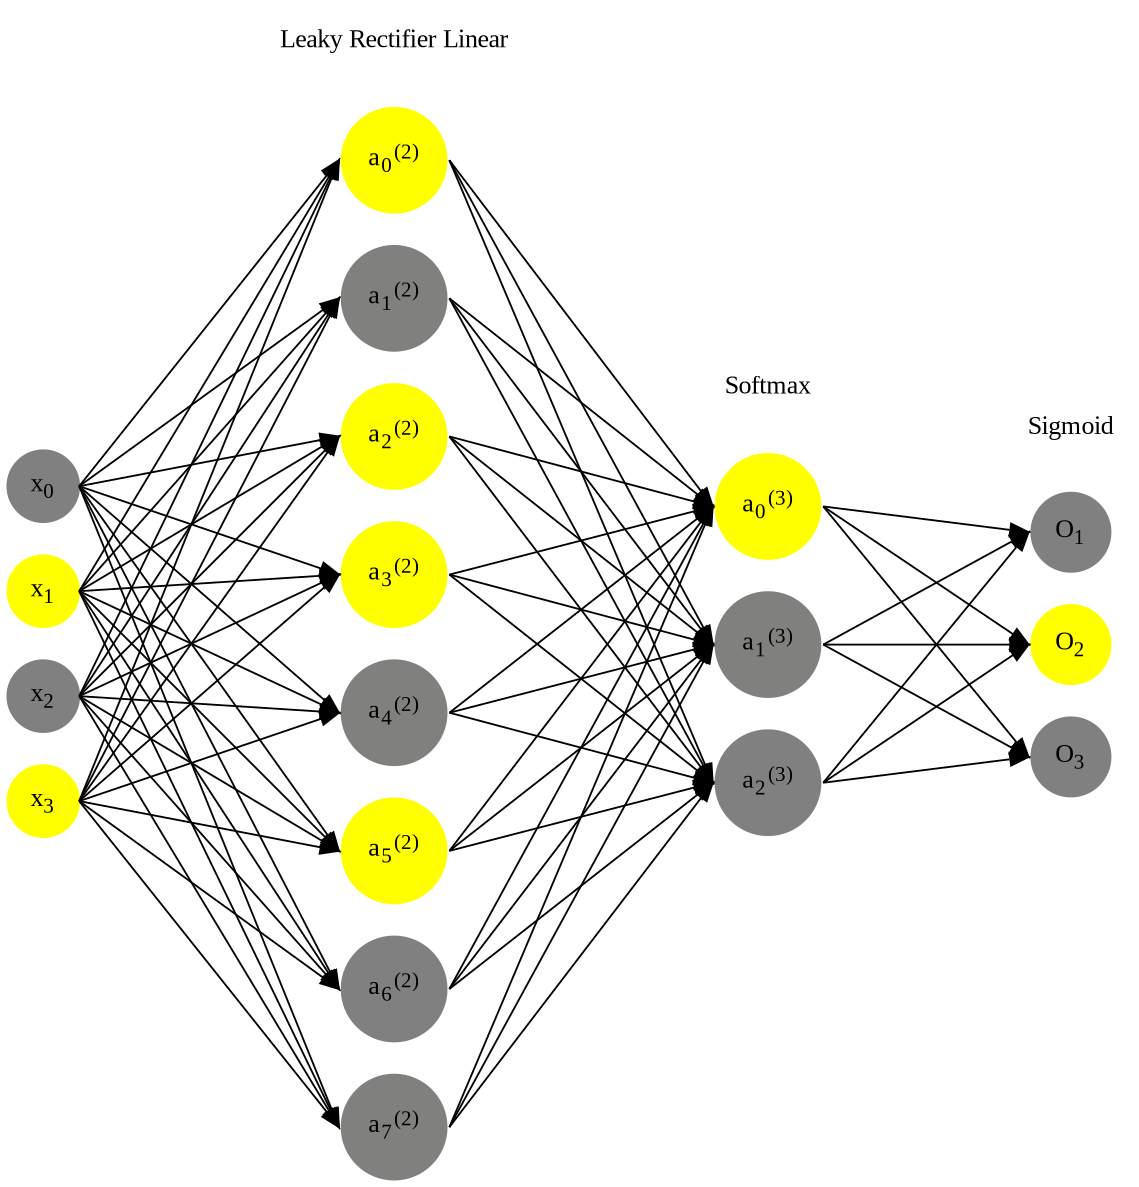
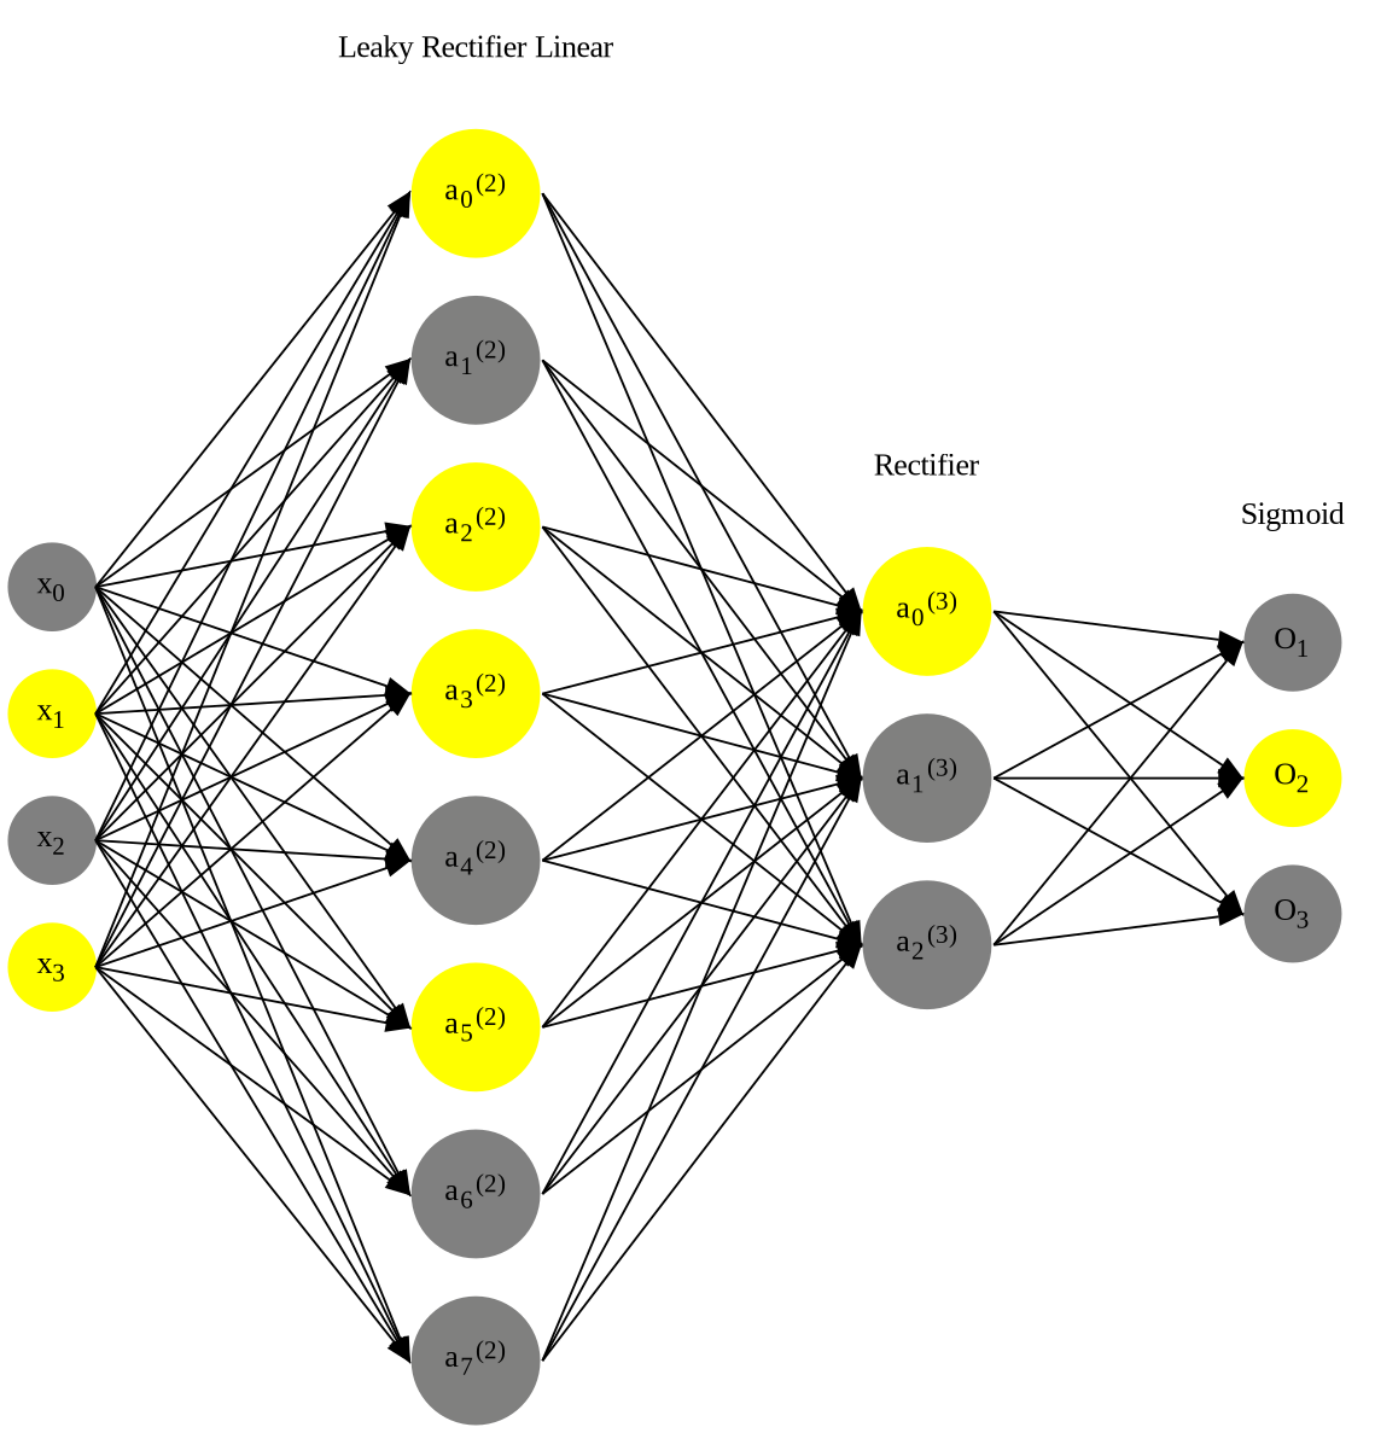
  digraph {
    rankdir=LR
    ranksep=1.4
    splines=false
    fontname="Liberation Serif"
    node [color="0.1667, 0.0, 0.5" fillcolor="0.1667, 0.0, 0.5" shape=circle style=filled fontname="Liberation Serif"]
    edge [headport=w style=solid tailport=e fontname="Liberation Serif"]
    n1 [label=<x<sub>0</sub>>]
    n2 [color="0.1667, 1.0, 1.0" fillcolor="0.1667, 1.0, 1.0" label=<x<sub>1</sub>>]
    n3 [label=<x<sub>2</sub>>]
    n4 [color="0.1667, 1.0, 1.0" fillcolor="0.1667, 1.0, 1.0" label=<x<sub>3</sub>>]
    n5 [color="0.1667, 8.721881, 4.860940" fillcolor="0.1667, 8.721881, 4.860940" label=<a<sub>0</sub><sup>(2)</sup>>]
    n6 [color="0.1667, 0.002139, 0.501070" fillcolor="0.1667, 0.002139, 0.501070" label=<a<sub>1</sub><sup>(2)</sup>>]
    n7 [color="0.1667, 2.094133, 1.547066" fillcolor="0.1667, 2.094133, 1.547066" label=<a<sub>2</sub><sup>(2)</sup>>]
    n8 [color="0.1667, 9.747929, 5.373964" fillcolor="0.1667, 9.747929, 5.373964" label=<a<sub>3</sub><sup>(2)</sup>>]
    n9 [color="0.1667, 0.003372, 0.501686" fillcolor="0.1667, 0.003372, 0.501686" label=<a<sub>4</sub><sup>(2)</sup>>]
    n10 [color="0.1667, 3.928081, 2.464040" fillcolor="0.1667, 3.928081, 2.464040" label=<a<sub>5</sub><sup>(2)</sup>>]
    n11 [color="0.1667, 0.000721, 0.500361" fillcolor="0.1667, 0.000721, 0.500361" label=<a<sub>6</sub><sup>(2)</sup>>]
    n12 [color="0.1667, 0.001300, 0.500650" fillcolor="0.1667, 0.001300, 0.500650" label=<a<sub>7</sub><sup>(2)</sup>>]
    n13 [color="0.1667, 0.999974, 0.999987" fillcolor="0.1667, 0.999974, 0.999987" label=<a<sub>0</sub><sup>(3)</sup>>]
    n14 [color="0.1667, 0.000026, 0.500013" fillcolor="0.1667, 0.000026, 0.500013" label=<a<sub>1</sub><sup>(3)</sup>>]
    n15 [color="0.1667, 0.000000, 0.500000" fillcolor="0.1667, 0.000000, 0.500000" label=<a<sub>2</sub><sup>(3)</sup>>]
    n16 [label=<O<sub>1</sub>>]
    n17 [color="0.1667, 1.0, 1.0" fillcolor="0.1667, 1.0, 1.0" label=<O<sub>2</sub>>]
    n18 [label=<O<sub>3</sub>>]
    n19 [label="Leaky Rectifier Linear" shape=plaintext color="" fillcolor="" style=""]
-   n20 [label=Softmax shape=plaintext color="" fillcolor="" style=""]
+   n20 [label=Rectifier shape=plaintext color="" fillcolor="" style=""]
    n21 [label=Sigmoid shape=plaintext color="" fillcolor="" style=""]
    subgraph sub_1 {
      n1
    }
    subgraph sub_2 {
      n2
    }
    subgraph sub_3 {
      n3
    }
    subgraph sub_4 {
      n4
    }
    subgraph sub_5 {
      n5
    }
    subgraph sub_6 {
      n6
    }
    subgraph sub_7 {
      n7
    }
    subgraph sub_8 {
      n8
    }
    subgraph sub_9 {
      n9
    }
    subgraph sub_10 {
      n10
    }
    subgraph sub_11 {
      n11
    }
    subgraph sub_12 {
      n12
    }
    subgraph sub_13 {
      n13
    }
    subgraph sub_14 {
      n14
    }
    subgraph sub_15 {
      n15
    }
    subgraph sub_16 {
      n16
    }
    subgraph sub_17 {
      n17
    }
    subgraph sub_18 {
      n18
    }
    subgraph sub_19 {
      rank=same
      n1
      n2
      n3
      n4
    }
    subgraph sub_20 {
      rank=same
      n5
      n6
      n7
      n8
      n9
      n10
      n11
      n12
    }
    subgraph sub_21 {
      rank=same
      n13
      n14
      n15
    }
    subgraph sub_22 {
      rank=same
      n16
      n17
      n18
    }
    subgraph sub_23 {
      rank=same
      n5
      n19
    }
    subgraph sub_24 {
      rank=same
      n13
      n20
    }
    subgraph sub_25 {
      rank=same
      n16
      n21
    }
    n1 -> n2 [style=invis]
    n1 -> n5
    n1 -> n6
    n1 -> n7
    n1 -> n8
    n1 -> n9
    n1 -> n10
    n1 -> n11
    n1 -> n12
    n2 -> n3 [style=invis]
    n2 -> n5
    n2 -> n6
    n2 -> n7
    n2 -> n8
    n2 -> n9
    n2 -> n10
    n2 -> n11
    n2 -> n12
    n3 -> n4 [style=invis]
    n3 -> n5
    n3 -> n6
    n3 -> n7
    n3 -> n8
    n3 -> n9
    n3 -> n10
    n3 -> n11
    n3 -> n12
    n4 -> n5
    n4 -> n6
    n4 -> n7
    n4 -> n8
    n4 -> n9
    n4 -> n10
    n4 -> n11
    n4 -> n12
    n5 -> n6 [style=invis]
    n5 -> n13
    n5 -> n14
    n5 -> n15
    n6 -> n7 [style=invis]
    n6 -> n13
    n6 -> n14
    n6 -> n15
    n7 -> n8 [style=invis]
    n7 -> n13
    n7 -> n14
    n7 -> n15
    n8 -> n9 [style=invis]
    n8 -> n13
    n8 -> n14
    n8 -> n15
    n9 -> n10 [style=invis]
    n9 -> n13
    n9 -> n14
    n9 -> n15
    n10 -> n11 [style=invis]
    n10 -> n13
    n10 -> n14
    n10 -> n15
    n11 -> n12 [style=invis]
    n11 -> n13
    n11 -> n14
    n11 -> n15
    n12 -> n13
    n12 -> n14
    n12 -> n15
    n13 -> n14 [style=invis]
    n13 -> n16
    n13 -> n17
    n13 -> n18
    n14 -> n15 [style=invis]
    n14 -> n16
    n14 -> n17
    n14 -> n18
    n15 -> n16
    n15 -> n17
    n15 -> n18
    n16 -> n17 [style=invis]
    n17 -> n18 [style=invis]
    n19 -> n5 [style=invis]
    n20 -> n13 [style=invis]
    n21 -> n16 [style=invis]
  }
